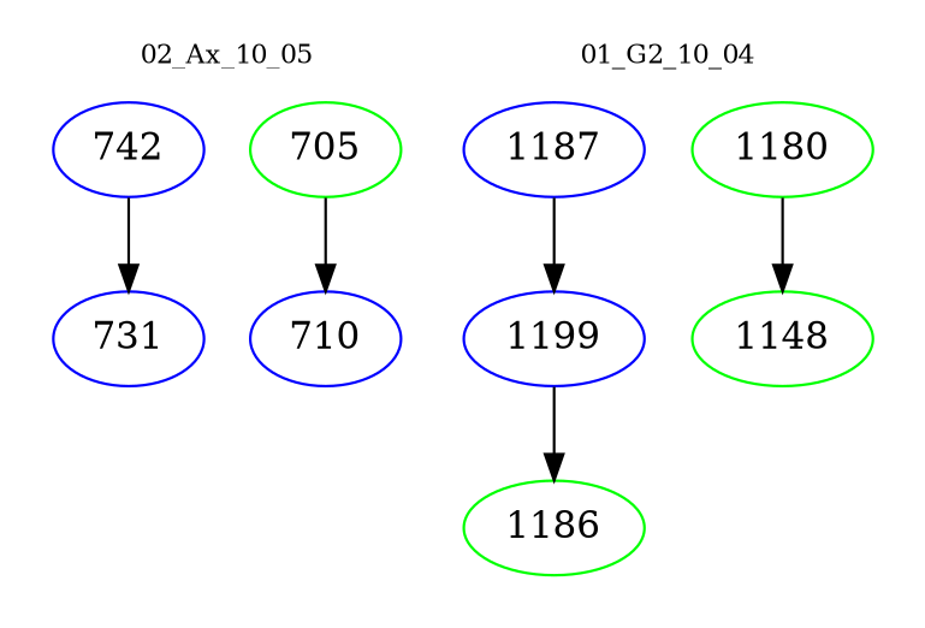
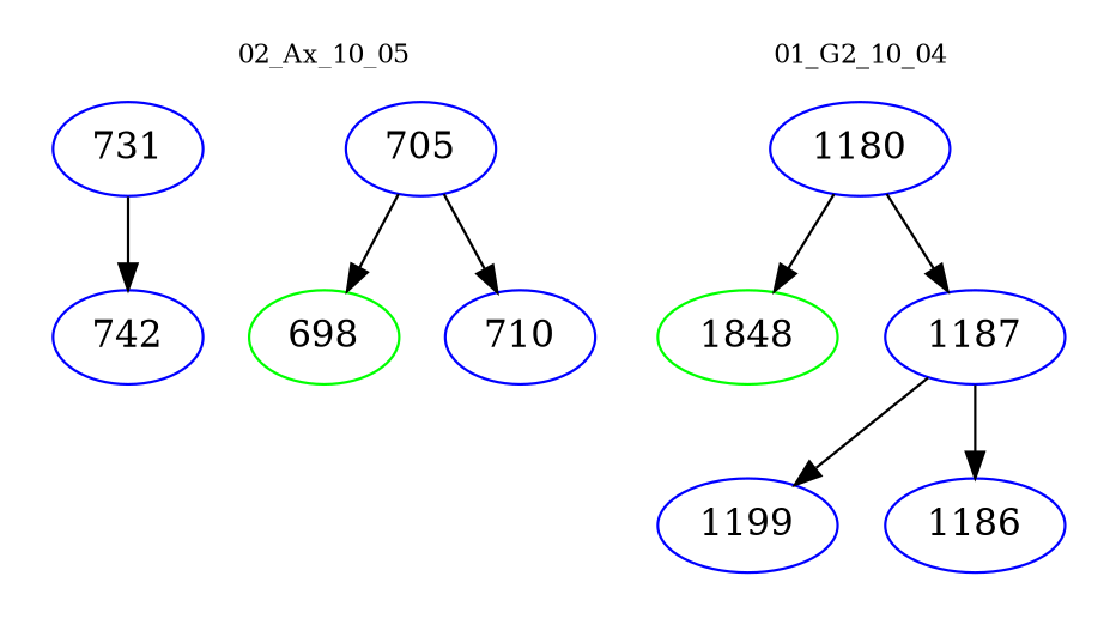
  digraph {
    node [color=blue]
    edge [color=black]
-   n1 [color=green label=705]
+   n1 [label=705]
+   n2 [color=green label=698]
    n3 [label=710]
    n4 [label=731]
    n5 [label=742]
-   n6 [color=green label=1180]
-   n7 [color=green label=1148]
+   n6 [label=1180]
+   n7 [color=green label=1848]
    n8 [label=1187]
    n9 [label=1199]
-   n10 [color=green label=1186]
+   n10 [label=1186]
    subgraph cluster_1 {
      color=white
      fontsize=10
      label="02_Ax_10_05"
      n1
+     n2
      n3
      n4
      n5
    }
    subgraph cluster_2 {
      color=white
      fontsize=10
      label="01_G2_10_04"
      n6
      n7
      n8
      n9
      n10
    }
+   n1 -> n2
    n1 -> n3
-   n5 -> n4
+   n4 -> n5
    n6 -> n7
+   n6 -> n8
    n8 -> n9
-   n9 -> n10
+   n8 -> n10
  }
